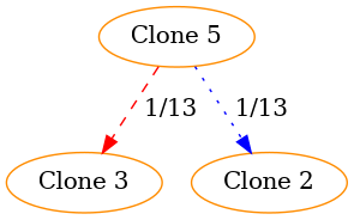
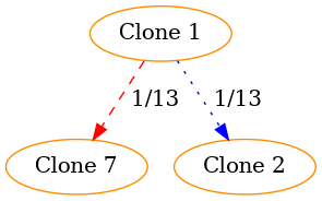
  digraph {
    node [color=darkorange]
-   n1 [label="Clone 5"]
-   n2 [label="Clone 3"]
+   n1 [label="Clone 1"]
+   n2 [label="Clone 7"]
    n3 [label="Clone 2"]
    n1 -> n2 [color=red label=" 1/13" style=dashed]
    n1 -> n3 [color=blue label=" 1/13" style=dotted]
  }
